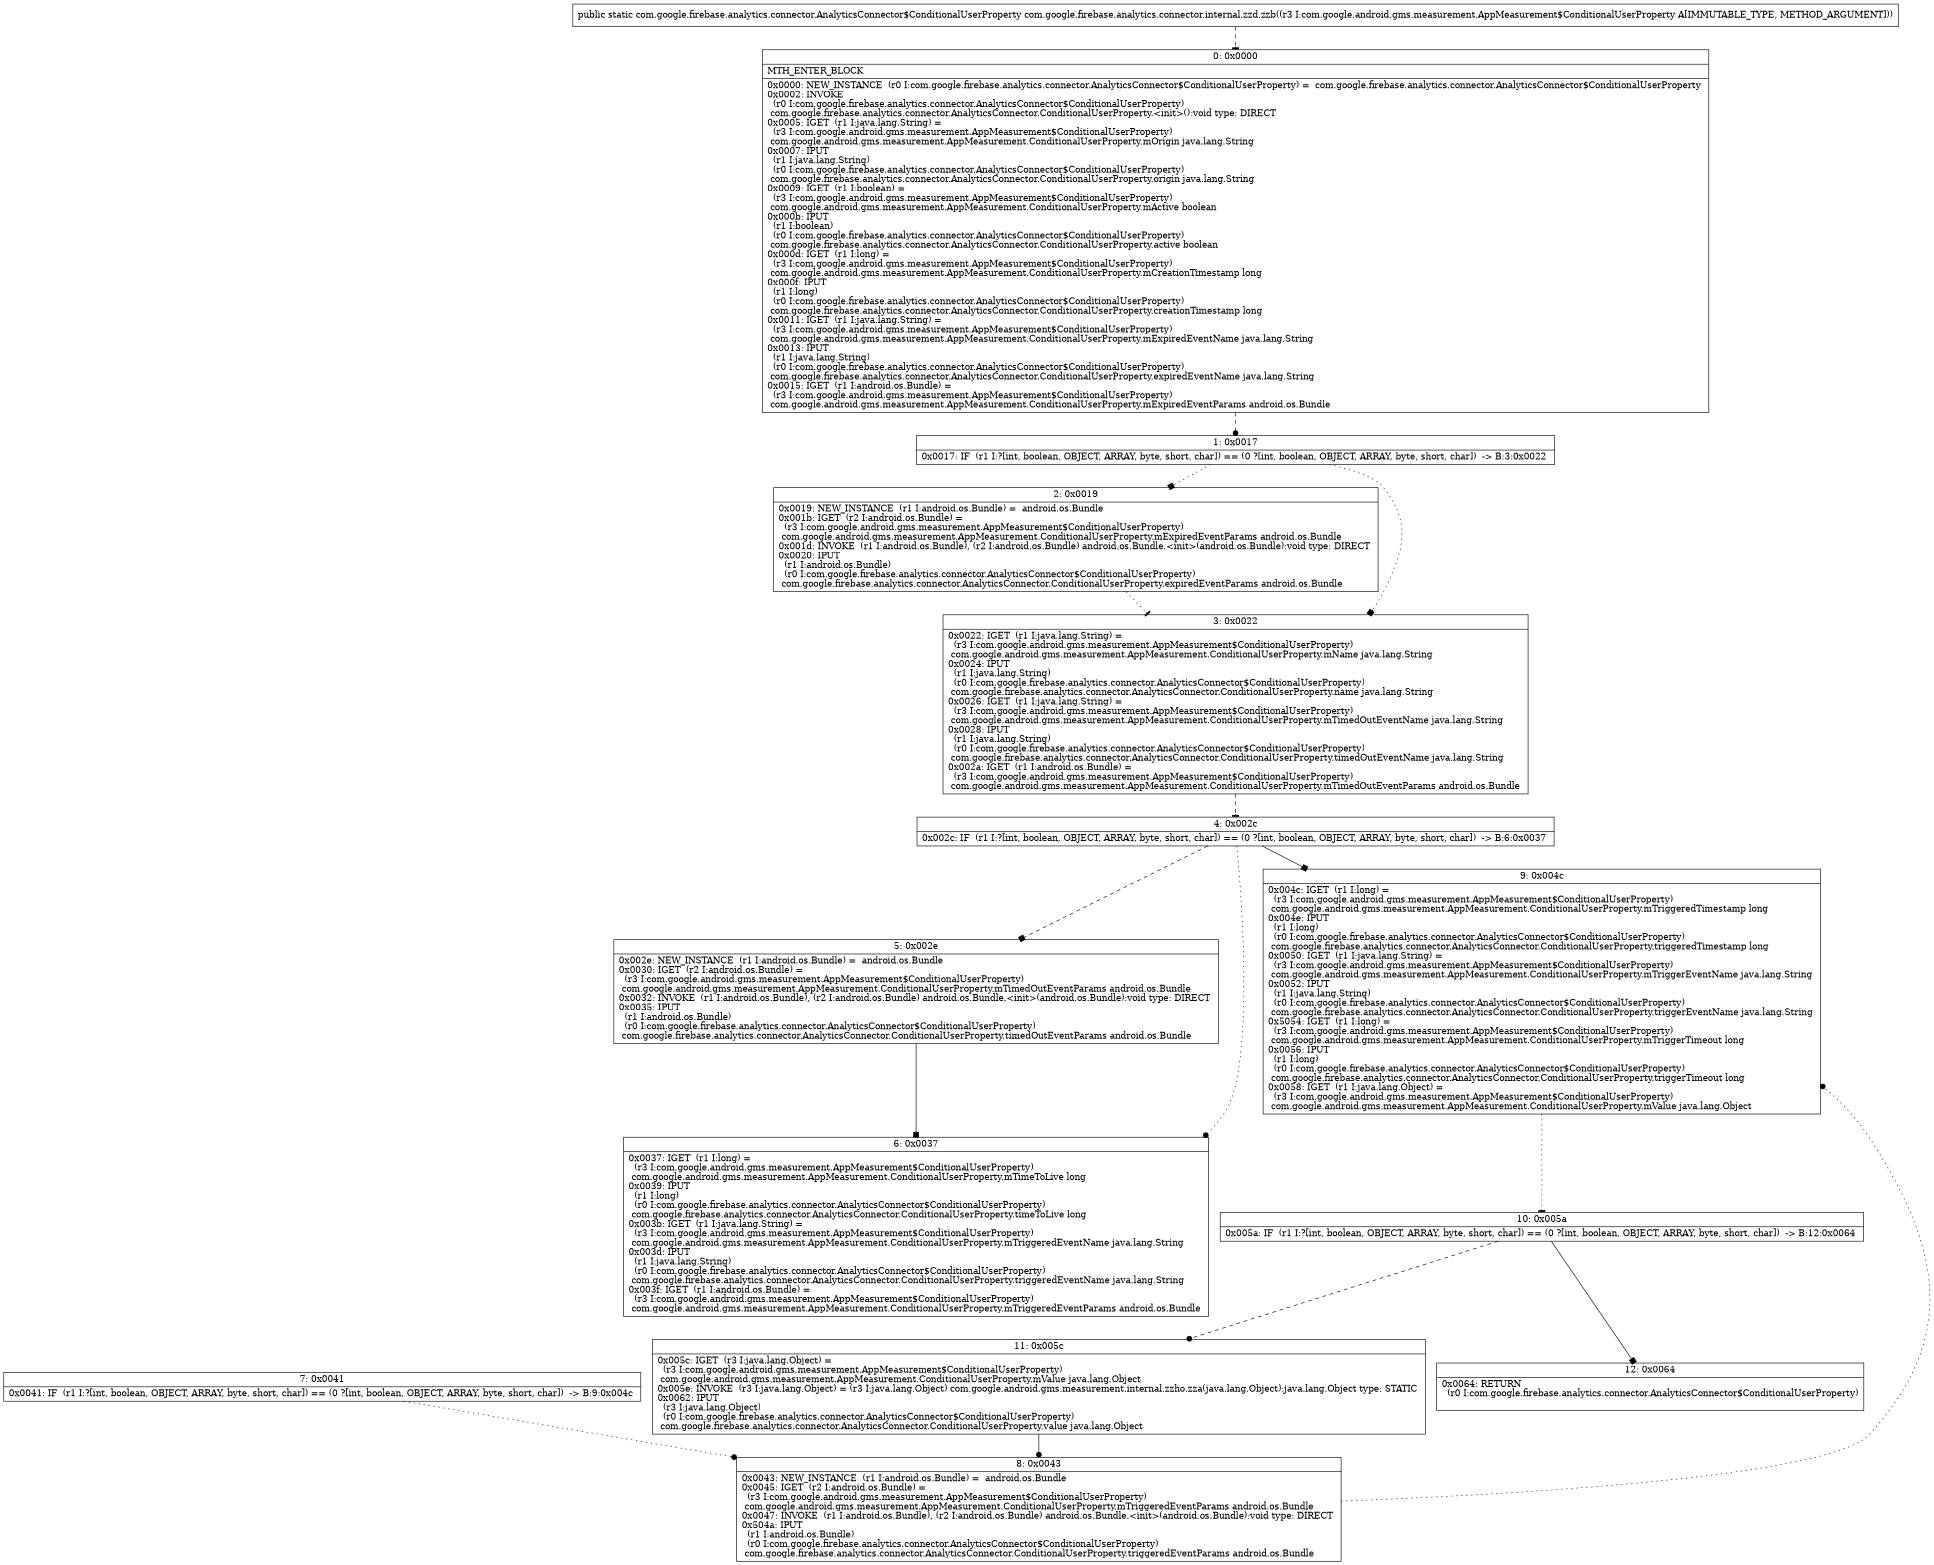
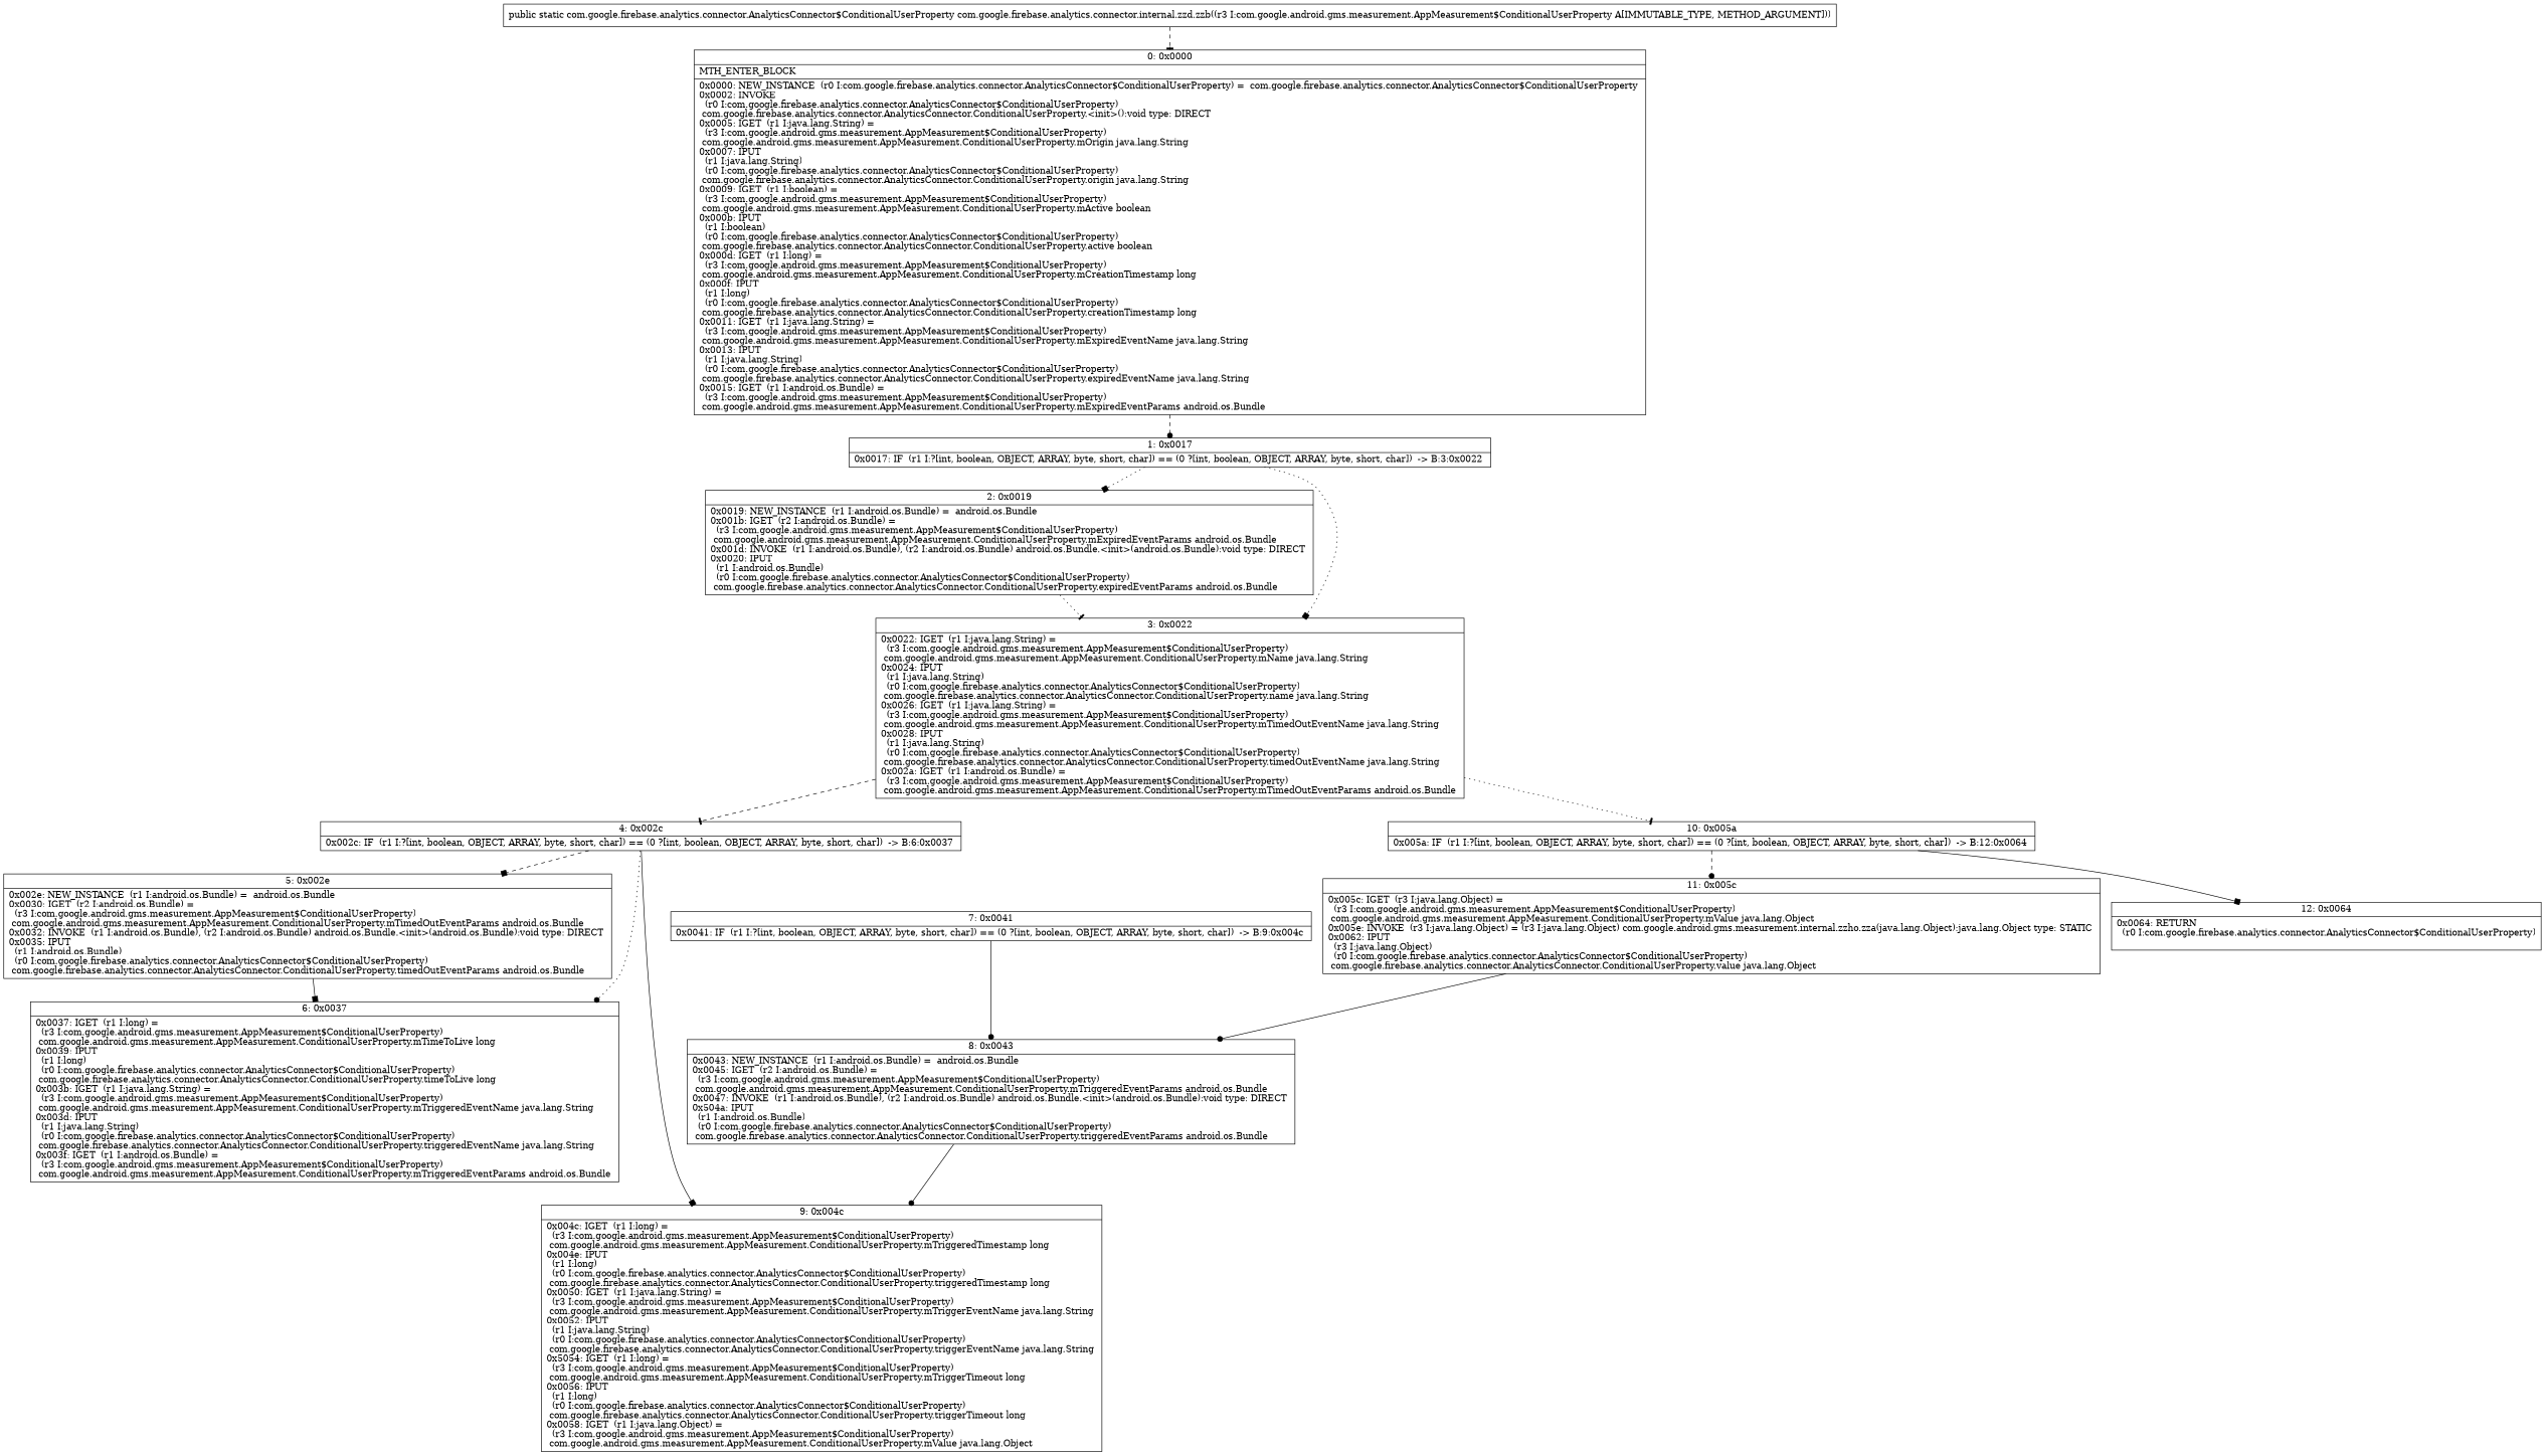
  digraph {
    node [shape=record]
    edge [arrowhead=dot style=dotted]
    n1 [label="{0\:\ 0x0000|MTH_ENTER_BLOCK\l|0x0000: NEW_INSTANCE  (r0 I:com.google.firebase.analytics.connector.AnalyticsConnector$ConditionalUserProperty) =  com.google.firebase.analytics.connector.AnalyticsConnector$ConditionalUserProperty \l0x0002: INVOKE  \l  (r0 I:com.google.firebase.analytics.connector.AnalyticsConnector$ConditionalUserProperty)\l com.google.firebase.analytics.connector.AnalyticsConnector.ConditionalUserProperty.\<init\>():void type: DIRECT \l0x0005: IGET  (r1 I:java.lang.String) = \l  (r3 I:com.google.android.gms.measurement.AppMeasurement$ConditionalUserProperty)\l com.google.android.gms.measurement.AppMeasurement.ConditionalUserProperty.mOrigin java.lang.String \l0x0007: IPUT  \l  (r1 I:java.lang.String)\l  (r0 I:com.google.firebase.analytics.connector.AnalyticsConnector$ConditionalUserProperty)\l com.google.firebase.analytics.connector.AnalyticsConnector.ConditionalUserProperty.origin java.lang.String \l0x0009: IGET  (r1 I:boolean) = \l  (r3 I:com.google.android.gms.measurement.AppMeasurement$ConditionalUserProperty)\l com.google.android.gms.measurement.AppMeasurement.ConditionalUserProperty.mActive boolean \l0x000b: IPUT  \l  (r1 I:boolean)\l  (r0 I:com.google.firebase.analytics.connector.AnalyticsConnector$ConditionalUserProperty)\l com.google.firebase.analytics.connector.AnalyticsConnector.ConditionalUserProperty.active boolean \l0x000d: IGET  (r1 I:long) = \l  (r3 I:com.google.android.gms.measurement.AppMeasurement$ConditionalUserProperty)\l com.google.android.gms.measurement.AppMeasurement.ConditionalUserProperty.mCreationTimestamp long \l0x000f: IPUT  \l  (r1 I:long)\l  (r0 I:com.google.firebase.analytics.connector.AnalyticsConnector$ConditionalUserProperty)\l com.google.firebase.analytics.connector.AnalyticsConnector.ConditionalUserProperty.creationTimestamp long \l0x0011: IGET  (r1 I:java.lang.String) = \l  (r3 I:com.google.android.gms.measurement.AppMeasurement$ConditionalUserProperty)\l com.google.android.gms.measurement.AppMeasurement.ConditionalUserProperty.mExpiredEventName java.lang.String \l0x0013: IPUT  \l  (r1 I:java.lang.String)\l  (r0 I:com.google.firebase.analytics.connector.AnalyticsConnector$ConditionalUserProperty)\l com.google.firebase.analytics.connector.AnalyticsConnector.ConditionalUserProperty.expiredEventName java.lang.String \l0x0015: IGET  (r1 I:android.os.Bundle) = \l  (r3 I:com.google.android.gms.measurement.AppMeasurement$ConditionalUserProperty)\l com.google.android.gms.measurement.AppMeasurement.ConditionalUserProperty.mExpiredEventParams android.os.Bundle \l}"]
    n2 [label="{1\:\ 0x0017|0x0017: IF  (r1 I:?[int, boolean, OBJECT, ARRAY, byte, short, char]) == (0 ?[int, boolean, OBJECT, ARRAY, byte, short, char])  \-\> B:3:0x0022 \l}"]
    n3 [label="{2\:\ 0x0019|0x0019: NEW_INSTANCE  (r1 I:android.os.Bundle) =  android.os.Bundle \l0x001b: IGET  (r2 I:android.os.Bundle) = \l  (r3 I:com.google.android.gms.measurement.AppMeasurement$ConditionalUserProperty)\l com.google.android.gms.measurement.AppMeasurement.ConditionalUserProperty.mExpiredEventParams android.os.Bundle \l0x001d: INVOKE  (r1 I:android.os.Bundle), (r2 I:android.os.Bundle) android.os.Bundle.\<init\>(android.os.Bundle):void type: DIRECT \l0x0020: IPUT  \l  (r1 I:android.os.Bundle)\l  (r0 I:com.google.firebase.analytics.connector.AnalyticsConnector$ConditionalUserProperty)\l com.google.firebase.analytics.connector.AnalyticsConnector.ConditionalUserProperty.expiredEventParams android.os.Bundle \l}"]
    n4 [label="{3\:\ 0x0022|0x0022: IGET  (r1 I:java.lang.String) = \l  (r3 I:com.google.android.gms.measurement.AppMeasurement$ConditionalUserProperty)\l com.google.android.gms.measurement.AppMeasurement.ConditionalUserProperty.mName java.lang.String \l0x0024: IPUT  \l  (r1 I:java.lang.String)\l  (r0 I:com.google.firebase.analytics.connector.AnalyticsConnector$ConditionalUserProperty)\l com.google.firebase.analytics.connector.AnalyticsConnector.ConditionalUserProperty.name java.lang.String \l0x0026: IGET  (r1 I:java.lang.String) = \l  (r3 I:com.google.android.gms.measurement.AppMeasurement$ConditionalUserProperty)\l com.google.android.gms.measurement.AppMeasurement.ConditionalUserProperty.mTimedOutEventName java.lang.String \l0x0028: IPUT  \l  (r1 I:java.lang.String)\l  (r0 I:com.google.firebase.analytics.connector.AnalyticsConnector$ConditionalUserProperty)\l com.google.firebase.analytics.connector.AnalyticsConnector.ConditionalUserProperty.timedOutEventName java.lang.String \l0x002a: IGET  (r1 I:android.os.Bundle) = \l  (r3 I:com.google.android.gms.measurement.AppMeasurement$ConditionalUserProperty)\l com.google.android.gms.measurement.AppMeasurement.ConditionalUserProperty.mTimedOutEventParams android.os.Bundle \l}"]
    n5 [label="{4\:\ 0x002c|0x002c: IF  (r1 I:?[int, boolean, OBJECT, ARRAY, byte, short, char]) == (0 ?[int, boolean, OBJECT, ARRAY, byte, short, char])  \-\> B:6:0x0037 \l}"]
    n6 [label="{5\:\ 0x002e|0x002e: NEW_INSTANCE  (r1 I:android.os.Bundle) =  android.os.Bundle \l0x0030: IGET  (r2 I:android.os.Bundle) = \l  (r3 I:com.google.android.gms.measurement.AppMeasurement$ConditionalUserProperty)\l com.google.android.gms.measurement.AppMeasurement.ConditionalUserProperty.mTimedOutEventParams android.os.Bundle \l0x0032: INVOKE  (r1 I:android.os.Bundle), (r2 I:android.os.Bundle) android.os.Bundle.\<init\>(android.os.Bundle):void type: DIRECT \l0x0035: IPUT  \l  (r1 I:android.os.Bundle)\l  (r0 I:com.google.firebase.analytics.connector.AnalyticsConnector$ConditionalUserProperty)\l com.google.firebase.analytics.connector.AnalyticsConnector.ConditionalUserProperty.timedOutEventParams android.os.Bundle \l}"]
    n7 [label="{6\:\ 0x0037|0x0037: IGET  (r1 I:long) = \l  (r3 I:com.google.android.gms.measurement.AppMeasurement$ConditionalUserProperty)\l com.google.android.gms.measurement.AppMeasurement.ConditionalUserProperty.mTimeToLive long \l0x0039: IPUT  \l  (r1 I:long)\l  (r0 I:com.google.firebase.analytics.connector.AnalyticsConnector$ConditionalUserProperty)\l com.google.firebase.analytics.connector.AnalyticsConnector.ConditionalUserProperty.timeToLive long \l0x003b: IGET  (r1 I:java.lang.String) = \l  (r3 I:com.google.android.gms.measurement.AppMeasurement$ConditionalUserProperty)\l com.google.android.gms.measurement.AppMeasurement.ConditionalUserProperty.mTriggeredEventName java.lang.String \l0x003d: IPUT  \l  (r1 I:java.lang.String)\l  (r0 I:com.google.firebase.analytics.connector.AnalyticsConnector$ConditionalUserProperty)\l com.google.firebase.analytics.connector.AnalyticsConnector.ConditionalUserProperty.triggeredEventName java.lang.String \l0x003f: IGET  (r1 I:android.os.Bundle) = \l  (r3 I:com.google.android.gms.measurement.AppMeasurement$ConditionalUserProperty)\l com.google.android.gms.measurement.AppMeasurement.ConditionalUserProperty.mTriggeredEventParams android.os.Bundle \l}"]
    n8 [label="{9\:\ 0x004c|0x004c: IGET  (r1 I:long) = \l  (r3 I:com.google.android.gms.measurement.AppMeasurement$ConditionalUserProperty)\l com.google.android.gms.measurement.AppMeasurement.ConditionalUserProperty.mTriggeredTimestamp long \l0x004e: IPUT  \l  (r1 I:long)\l  (r0 I:com.google.firebase.analytics.connector.AnalyticsConnector$ConditionalUserProperty)\l com.google.firebase.analytics.connector.AnalyticsConnector.ConditionalUserProperty.triggeredTimestamp long \l0x0050: IGET  (r1 I:java.lang.String) = \l  (r3 I:com.google.android.gms.measurement.AppMeasurement$ConditionalUserProperty)\l com.google.android.gms.measurement.AppMeasurement.ConditionalUserProperty.mTriggerEventName java.lang.String \l0x0052: IPUT  \l  (r1 I:java.lang.String)\l  (r0 I:com.google.firebase.analytics.connector.AnalyticsConnector$ConditionalUserProperty)\l com.google.firebase.analytics.connector.AnalyticsConnector.ConditionalUserProperty.triggerEventName java.lang.String \l0x5054: IGET  (r1 I:long) = \l  (r3 I:com.google.android.gms.measurement.AppMeasurement$ConditionalUserProperty)\l com.google.android.gms.measurement.AppMeasurement.ConditionalUserProperty.mTriggerTimeout long \l0x0056: IPUT  \l  (r1 I:long)\l  (r0 I:com.google.firebase.analytics.connector.AnalyticsConnector$ConditionalUserProperty)\l com.google.firebase.analytics.connector.AnalyticsConnector.ConditionalUserProperty.triggerTimeout long \l0x0058: IGET  (r1 I:java.lang.Object) = \l  (r3 I:com.google.android.gms.measurement.AppMeasurement$ConditionalUserProperty)\l com.google.android.gms.measurement.AppMeasurement.ConditionalUserProperty.mValue java.lang.Object \l}"]
    n9 [label="{7\:\ 0x0041|0x0041: IF  (r1 I:?[int, boolean, OBJECT, ARRAY, byte, short, char]) == (0 ?[int, boolean, OBJECT, ARRAY, byte, short, char])  \-\> B:9:0x004c \l}"]
    n10 [label="{8\:\ 0x0043|0x0043: NEW_INSTANCE  (r1 I:android.os.Bundle) =  android.os.Bundle \l0x0045: IGET  (r2 I:android.os.Bundle) = \l  (r3 I:com.google.android.gms.measurement.AppMeasurement$ConditionalUserProperty)\l com.google.android.gms.measurement.AppMeasurement.ConditionalUserProperty.mTriggeredEventParams android.os.Bundle \l0x0047: INVOKE  (r1 I:android.os.Bundle), (r2 I:android.os.Bundle) android.os.Bundle.\<init\>(android.os.Bundle):void type: DIRECT \l0x504a: IPUT  \l  (r1 I:android.os.Bundle)\l  (r0 I:com.google.firebase.analytics.connector.AnalyticsConnector$ConditionalUserProperty)\l com.google.firebase.analytics.connector.AnalyticsConnector.ConditionalUserProperty.triggeredEventParams android.os.Bundle \l}"]
    n11 [label="{10\:\ 0x005a|0x005a: IF  (r1 I:?[int, boolean, OBJECT, ARRAY, byte, short, char]) == (0 ?[int, boolean, OBJECT, ARRAY, byte, short, char])  \-\> B:12:0x0064 \l}"]
    n12 [label="{11\:\ 0x005c|0x005c: IGET  (r3 I:java.lang.Object) = \l  (r3 I:com.google.android.gms.measurement.AppMeasurement$ConditionalUserProperty)\l com.google.android.gms.measurement.AppMeasurement.ConditionalUserProperty.mValue java.lang.Object \l0x005e: INVOKE  (r3 I:java.lang.Object) = (r3 I:java.lang.Object) com.google.android.gms.measurement.internal.zzho.zza(java.lang.Object):java.lang.Object type: STATIC \l0x0062: IPUT  \l  (r3 I:java.lang.Object)\l  (r0 I:com.google.firebase.analytics.connector.AnalyticsConnector$ConditionalUserProperty)\l com.google.firebase.analytics.connector.AnalyticsConnector.ConditionalUserProperty.value java.lang.Object \l}"]
    n13 [label="{12\:\ 0x0064|0x0064: RETURN  \l  (r0 I:com.google.firebase.analytics.connector.AnalyticsConnector$ConditionalUserProperty)\l \l}"]
    n14 [label="{public static com.google.firebase.analytics.connector.AnalyticsConnector$ConditionalUserProperty com.google.firebase.analytics.connector.internal.zzd.zzb((r3 I:com.google.android.gms.measurement.AppMeasurement$ConditionalUserProperty A[IMMUTABLE_TYPE, METHOD_ARGUMENT])) }"]
    n1 -> n2 [style=dashed]
    n2 -> n3 [arrowhead=box]
    n2 -> n4 [arrowhead=box]
    n3 -> n4 [arrowhead=tee]
    n4 -> n5 [arrowhead=tee style=dashed]
    n5 -> n6 [arrowhead=box style=dashed]
    n5 -> n7
    n5 -> n8 [arrowhead=box style=solid]
    n6 -> n7 [arrowhead=box style=solid]
-   n8 -> n11 [arrowhead=tee]
-   n9 -> n10
-   n10 -> n8
+   n4 -> n11 [arrowhead=tee]
+   n9 -> n10 [style=solid]
+   n10 -> n8 [style=solid]
    n11 -> n12 [style=dashed]
    n11 -> n13 [arrowhead=box style=solid]
    n12 -> n10 [style=solid]
    n14 -> n1 [arrowhead=tee style=dashed]
  }
